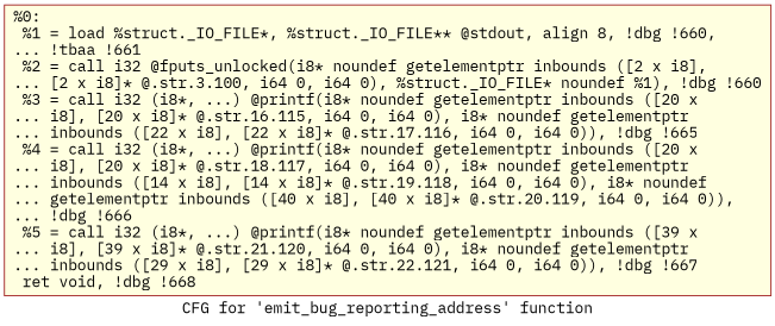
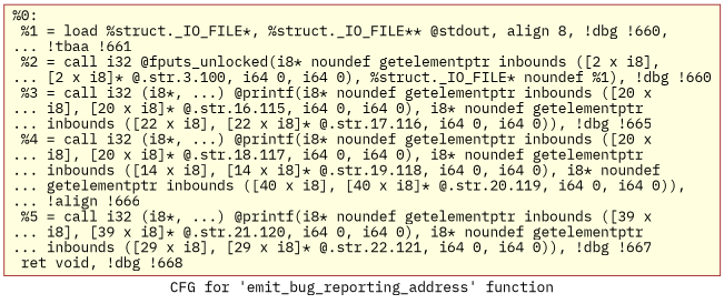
  digraph {
    label="CFG for 'emit_bug_reporting_address' function"
    fontname="IBM Plex Mono"
-   n1 [color=brown fillcolor=lightyellow label="{%0:\l  %1 = load %struct._IO_FILE*, %struct._IO_FILE** @stdout, align 8, !dbg !660,\l... !tbaa !661\l  %2 = call i32 @fputs_unlocked(i8* noundef getelementptr inbounds ([2 x i8],\l... [2 x i8]* @.str.3.100, i64 0, i64 0), %struct._IO_FILE* noundef %1), !dbg !660\l  %3 = call i32 (i8*, ...) @printf(i8* noundef getelementptr inbounds ([20 x\l... i8], [20 x i8]* @.str.16.115, i64 0, i64 0), i8* noundef getelementptr\l... inbounds ([22 x i8], [22 x i8]* @.str.17.116, i64 0, i64 0)), !dbg !665\l  %4 = call i32 (i8*, ...) @printf(i8* noundef getelementptr inbounds ([20 x\l... i8], [20 x i8]* @.str.18.117, i64 0, i64 0), i8* noundef getelementptr\l... inbounds ([14 x i8], [14 x i8]* @.str.19.118, i64 0, i64 0), i8* noundef\l... getelementptr inbounds ([40 x i8], [40 x i8]* @.str.20.119, i64 0, i64 0)),\l... !dbg !666\l  %5 = call i32 (i8*, ...) @printf(i8* noundef getelementptr inbounds ([39 x\l... i8], [39 x i8]* @.str.21.120, i64 0, i64 0), i8* noundef getelementptr\l... inbounds ([29 x i8], [29 x i8]* @.str.22.121, i64 0, i64 0)), !dbg !667\l  ret void, !dbg !668\l}" shape=record style=filled fontname="IBM Plex Mono"]
+   n1 [color=brown fillcolor=lightyellow label="{%0:\l  %1 = load %struct._IO_FILE*, %struct._IO_FILE** @stdout, align 8, !dbg !660,\l... !tbaa !661\l  %2 = call i32 @fputs_unlocked(i8* noundef getelementptr inbounds ([2 x i8],\l... [2 x i8]* @.str.3.100, i64 0, i64 0), %struct._IO_FILE* noundef %1), !dbg !660\l  %3 = call i32 (i8*, ...) @printf(i8* noundef getelementptr inbounds ([20 x\l... i8], [20 x i8]* @.str.16.115, i64 0, i64 0), i8* noundef getelementptr\l... inbounds ([22 x i8], [22 x i8]* @.str.17.116, i64 0, i64 0)), !dbg !665\l  %4 = call i32 (i8*, ...) @printf(i8* noundef getelementptr inbounds ([20 x\l... i8], [20 x i8]* @.str.18.117, i64 0, i64 0), i8* noundef getelementptr\l... inbounds ([14 x i8], [14 x i8]* @.str.19.118, i64 0, i64 0), i8* noundef\l... getelementptr inbounds ([40 x i8], [40 x i8]* @.str.20.119, i64 0, i64 0)),\l... !align !666\l  %5 = call i32 (i8*, ...) @printf(i8* noundef getelementptr inbounds ([39 x\l... i8], [39 x i8]* @.str.21.120, i64 0, i64 0), i8* noundef getelementptr\l... inbounds ([29 x i8], [29 x i8]* @.str.22.121, i64 0, i64 0)), !dbg !667\l  ret void, !dbg !668\l}" shape=record style=filled fontname="IBM Plex Mono"]
  }
